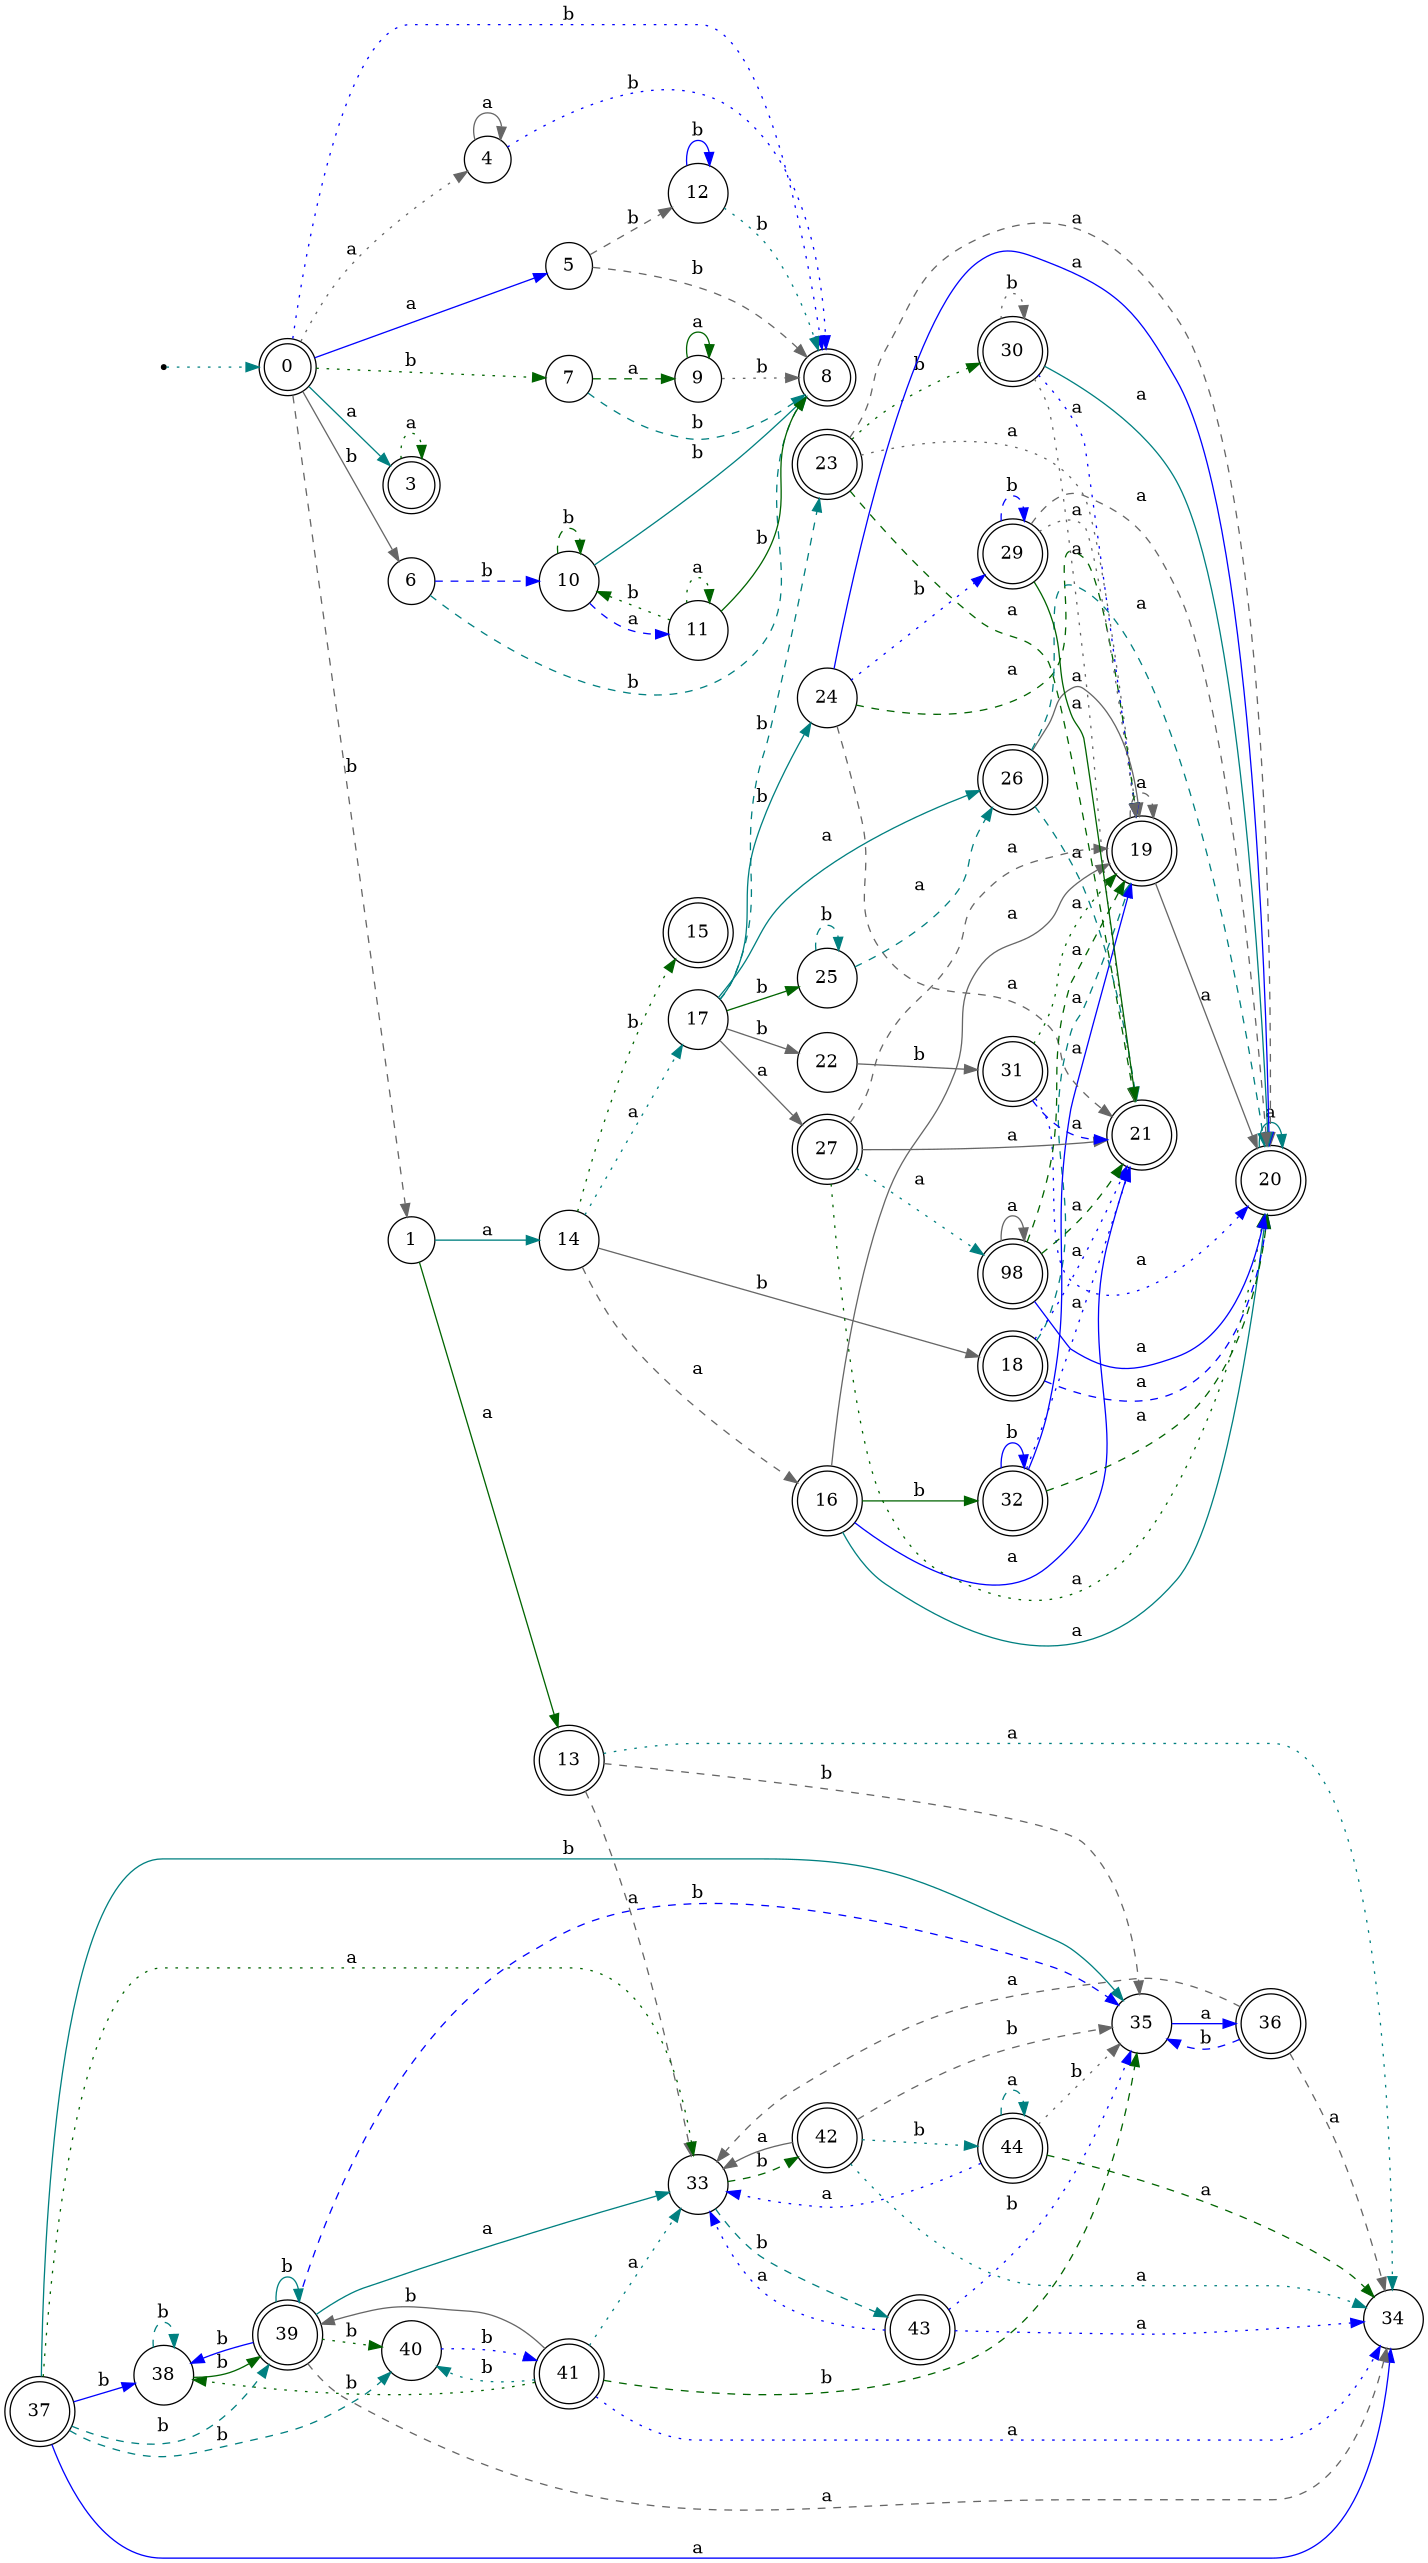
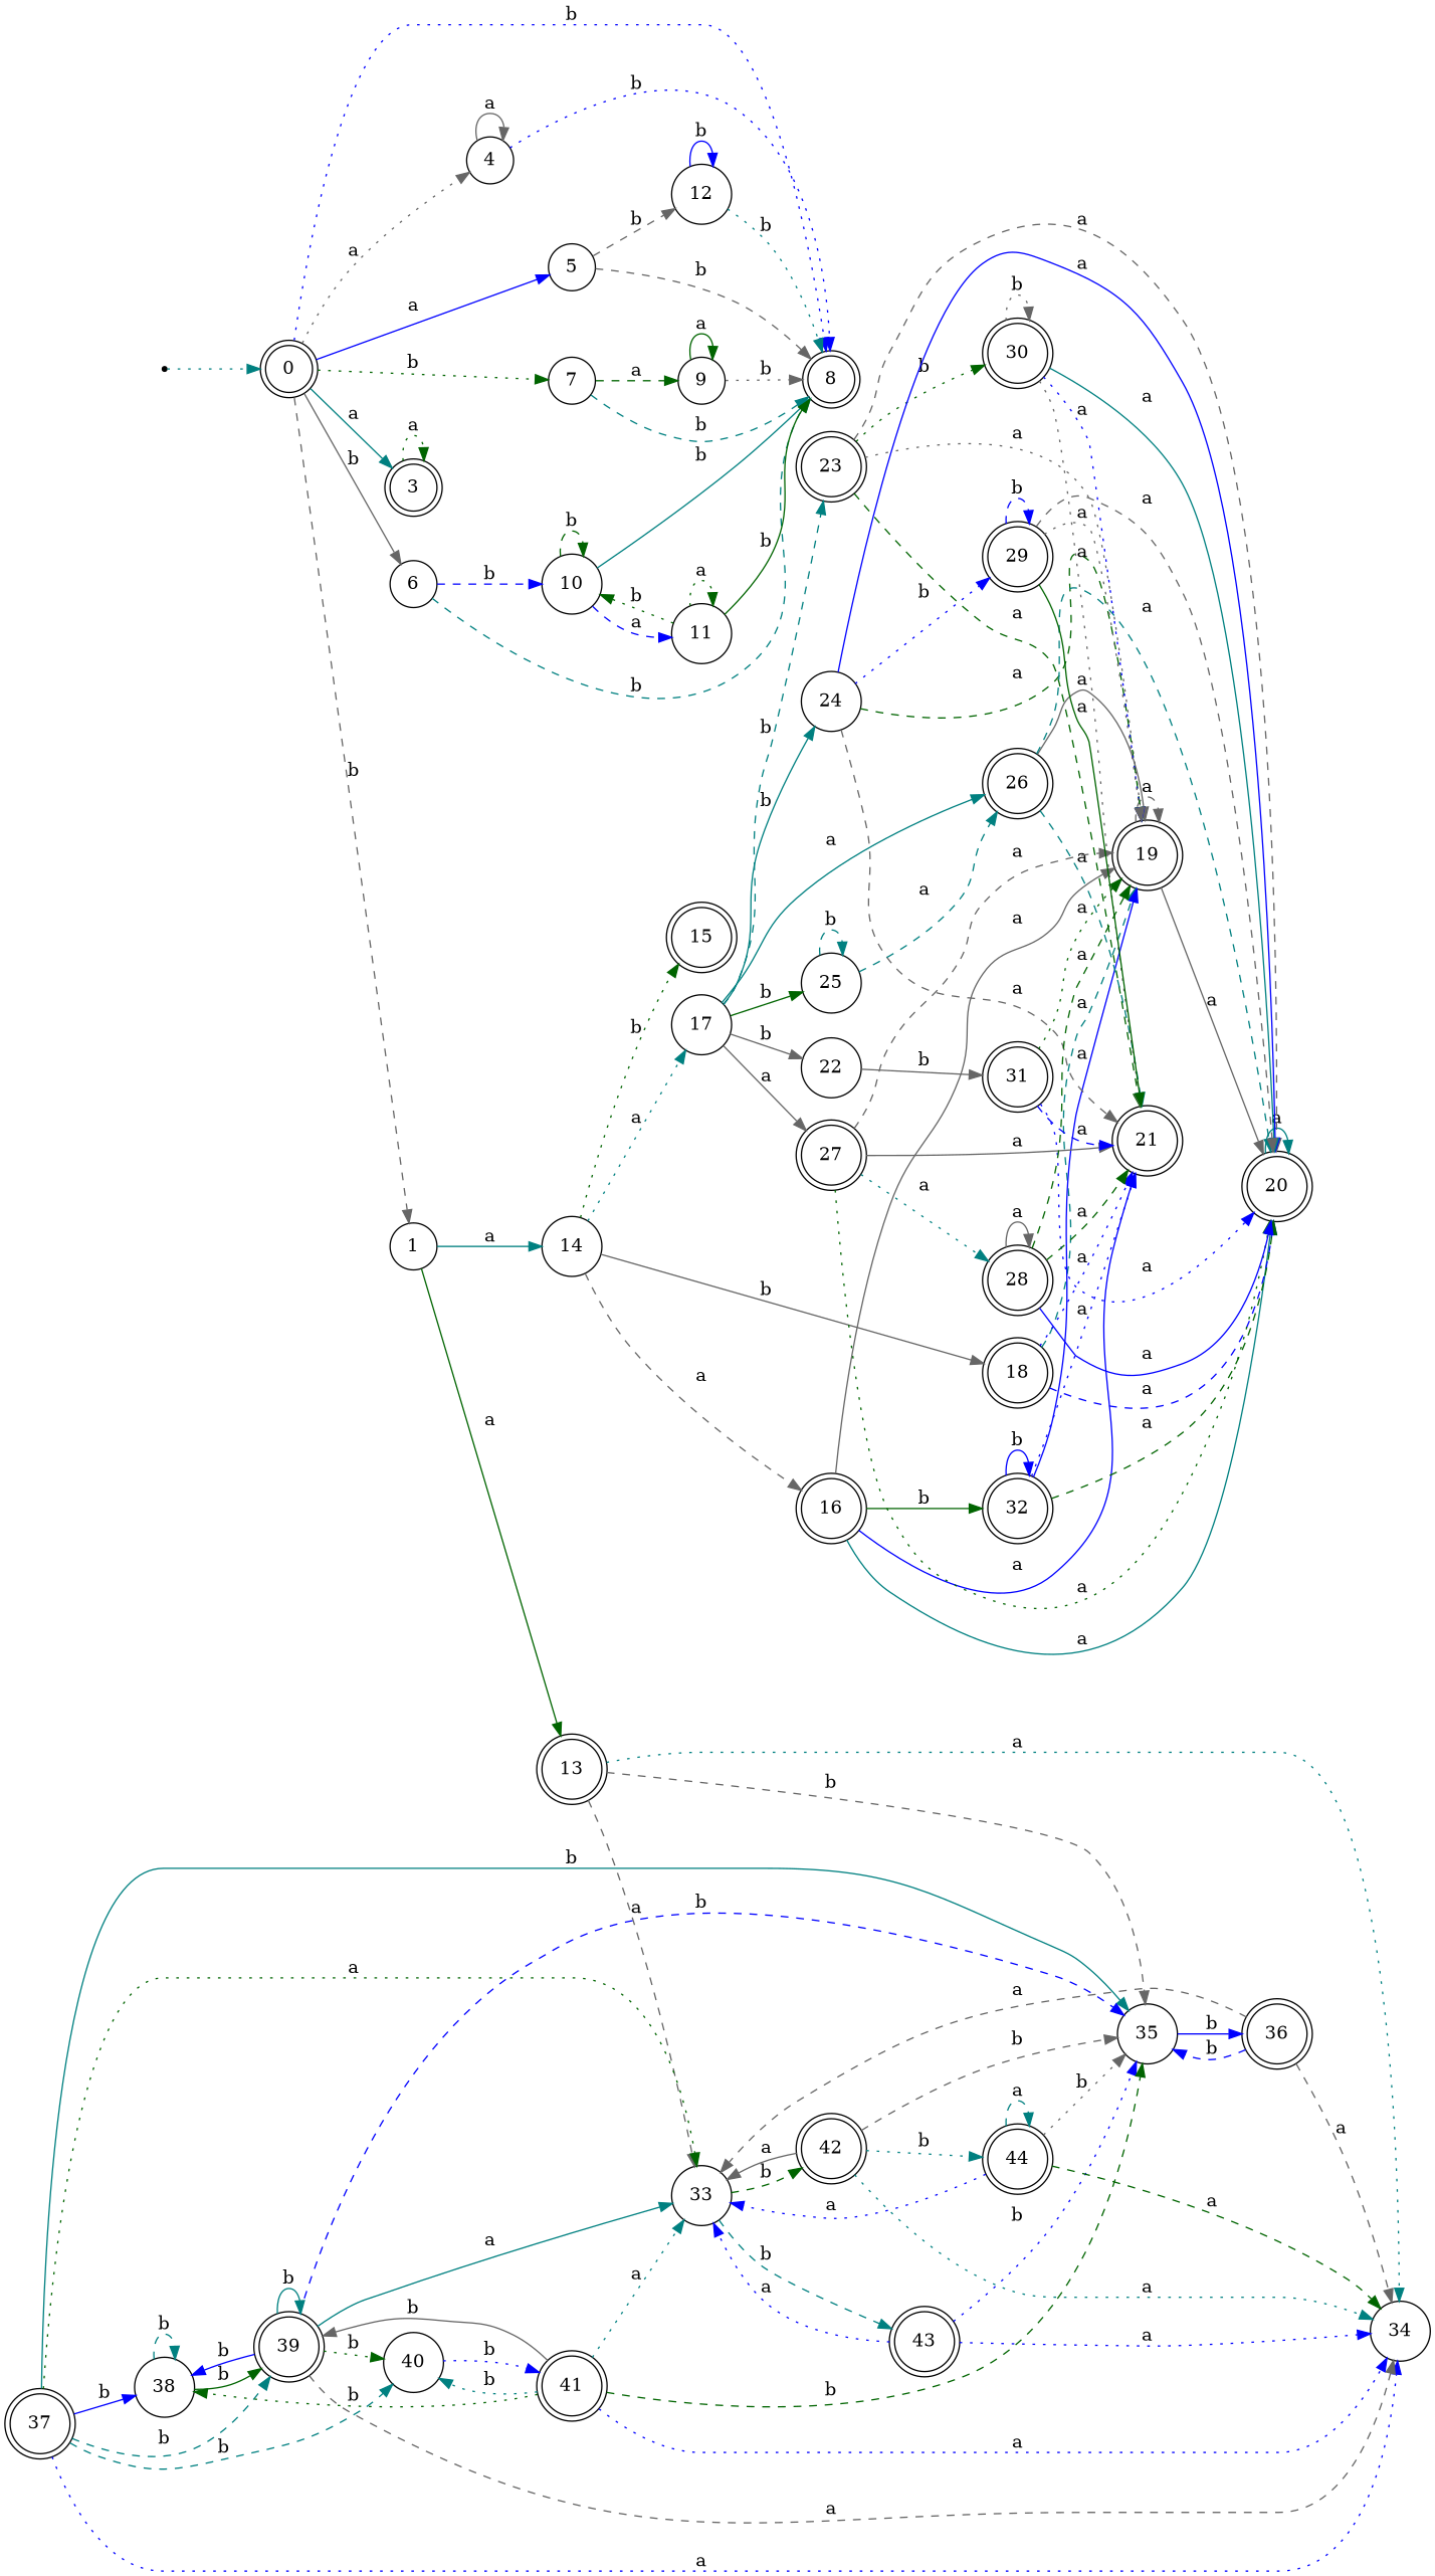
  digraph {
    rankdir=LR
    node [shape=doublecircle]
    edge [color=gray40 style=dashed]
    dummy0 [shape=point]
    0
    1 [shape=circle]
    3
    4 [shape=circle]
    5 [shape=circle]
    6 [shape=circle]
    7 [shape=circle]
    8
    13
    14 [shape=circle]
    12 [shape=circle]
    10 [shape=circle]
    9 [shape=circle]
    33 [shape=circle]
    34 [shape=circle]
    35 [shape=circle]
    15
    16
    17 [shape=circle]
    18
    11 [shape=circle]
    42
    43
    36
    19
    20
    21
    32
    22 [shape=circle]
    23
    24 [shape=circle]
    25 [shape=circle]
    26
    27
    31
    30
    29
-   28 [label=98]
+   28
    44
    37
    38 [shape=circle]
    39
    40 [shape=circle]
    41
    dummy0 -> 0 [color=teal style=dotted]
    0 -> 1 [label=b]
    0 -> 3 [color=teal label=a style=solid]
    0 -> 4 [label=a style=dotted]
    0 -> 5 [color=blue label=a style=solid]
    0 -> 6 [label=b style=solid]
    0 -> 7 [color=darkgreen label=b style=dotted]
    0 -> 8 [color=blue label=b style=dotted]
    1 -> 13 [color=darkgreen label=a style=solid]
    1 -> 14 [color=teal label=a style=solid]
    3 -> 3 [color=darkgreen label=a style=dotted]
    4 -> 4 [label=a style=solid]
    4 -> 8 [color=blue label=b style=dotted]
    5 -> 8 [label=b]
    5 -> 12 [label=b]
    6 -> 8 [color=teal label=b]
    6 -> 10 [color=blue label=b]
    7 -> 8 [color=teal label=b]
    7 -> 9 [color=darkgreen label=a]
    13 -> 33 [label=a]
    13 -> 34 [color=teal label=a style=dotted]
    13 -> 35 [label=b]
    14 -> 15 [color=darkgreen label=b style=dotted]
    14 -> 16 [label=a]
    14 -> 17 [color=teal label=a style=dotted]
    14 -> 18 [label=b style=solid]
    12 -> 8 [color=teal label=b style=dotted]
    12 -> 12 [color=blue label=b style=solid]
    10 -> 8 [color=teal label=b style=solid]
    10 -> 10 [color=darkgreen label=b]
    10 -> 11 [color=blue label=a]
    9 -> 8 [label=b style=dotted]
    9 -> 9 [color=darkgreen label=a style=solid]
    33 -> 42 [color=darkgreen label=b]
    33 -> 43 [color=teal label=b]
-   35 -> 36 [color=blue label=a style=solid]
+   35 -> 36 [color=blue label=b style=solid]
    16 -> 19 [label=a style=solid]
    16 -> 20 [color=teal label=a style=solid]
    16 -> 21 [color=blue label=a style=solid]
    16 -> 32 [color=darkgreen label=b style=solid]
    17 -> 22 [label=b style=solid]
    17 -> 23 [color=teal label=b]
    17 -> 24 [color=teal label=b style=solid]
    17 -> 25 [color=darkgreen label=b style=solid]
    17 -> 26 [color=teal label=a style=solid]
    17 -> 27 [label=a style=solid]
    18 -> 19 [color=teal label=a]
    18 -> 20 [color=blue label=a]
    18 -> 21 [color=blue label=a style=dotted]
    11 -> 8 [color=darkgreen label=b style=solid]
    11 -> 10 [color=darkgreen label=b style=dotted]
    11 -> 11 [color=darkgreen label=a style=dotted]
    42 -> 33 [label=a style=solid]
    42 -> 34 [color=teal label=a style=dotted]
    42 -> 35 [label=b]
    42 -> 44 [color=teal label=b style=dotted]
    43 -> 33 [color=blue label=a style=dotted]
    43 -> 34 [color=blue label=a style=dotted]
    43 -> 35 [color=blue label=b style=dotted]
    36 -> 33 [label=a]
    36 -> 34 [label=a]
    36 -> 35 [color=blue label=b]
    19 -> 19 [label=a]
    19 -> 20 [label=a style=solid]
    20 -> 20 [color=teal label=a style=solid]
    32 -> 19 [color=blue label=a style=solid]
    32 -> 20 [color=darkgreen label=a]
    32 -> 21 [color=blue label=a style=dotted]
    32 -> 32 [color=blue label=b style=solid]
    22 -> 31 [label=b style=solid]
    23 -> 19 [label=a style=dotted]
    23 -> 20 [label=a]
    23 -> 21 [color=darkgreen label=a]
    23 -> 30 [color=darkgreen label=b style=dotted]
    24 -> 19 [color=darkgreen label=a]
    24 -> 20 [color=blue label=a style=solid]
    24 -> 21 [label=a]
    24 -> 29 [color=blue label=b style=dotted]
    25 -> 25 [color=teal label=b]
    25 -> 26 [color=teal label=a]
    26 -> 19 [label=a style=solid]
    26 -> 20 [color=teal label=a]
    26 -> 21 [color=teal label=a]
    27 -> 19 [label=a]
    27 -> 20 [color=darkgreen label=a style=dotted]
    27 -> 21 [label=a style=solid]
    27 -> 28 [color=teal label=a style=dotted]
    31 -> 19 [color=darkgreen label=a style=dotted]
    31 -> 20 [color=blue label=a style=dotted]
    31 -> 21 [color=blue label=a]
    30 -> 19 [color=blue label=a style=dotted]
    30 -> 20 [color=teal label=a style=solid]
    30 -> 21 [label=a style=dotted]
    30 -> 30 [label=b style=dotted]
    29 -> 19 [label=a style=dotted]
    29 -> 20 [label=a]
    29 -> 21 [color=darkgreen label=a style=solid]
    29 -> 29 [color=blue label=b]
    28 -> 19 [color=darkgreen label=a]
    28 -> 20 [color=blue label=a style=solid]
    28 -> 21 [color=darkgreen label=a]
    28 -> 28 [label=a style=solid]
    44 -> 33 [color=blue label=a style=dotted]
    44 -> 34 [color=darkgreen label=a]
    44 -> 35 [label=b style=dotted]
    44 -> 44 [color=teal label=a]
    37 -> 33 [color=darkgreen label=a style=dotted]
-   37 -> 34 [color=blue label=a style=solid]
+   37 -> 34 [color=blue label=a style=dotted]
    37 -> 35 [color=teal label=b style=solid]
    37 -> 38 [color=blue label=b style=solid]
    37 -> 39 [color=teal label=b]
    37 -> 40 [color=teal label=b]
    38 -> 38 [color=teal label=b]
    38 -> 39 [color=darkgreen label=b style=solid]
    39 -> 33 [color=teal label=a style=solid]
    39 -> 34 [label=a]
    39 -> 35 [color=blue label=b]
    39 -> 38 [color=blue label=b style=solid]
    39 -> 39 [color=teal label=b style=solid]
    39 -> 40 [color=darkgreen label=b style=dotted]
    40 -> 41 [color=blue label=b style=dotted]
    41 -> 33 [color=teal label=a style=dotted]
    41 -> 34 [color=blue label=a style=dotted]
    41 -> 35 [color=darkgreen label=b]
    41 -> 38 [color=darkgreen label=b style=dotted]
    41 -> 39 [label=b style=solid]
    41 -> 40 [color=teal label=b style=dotted]
  }
